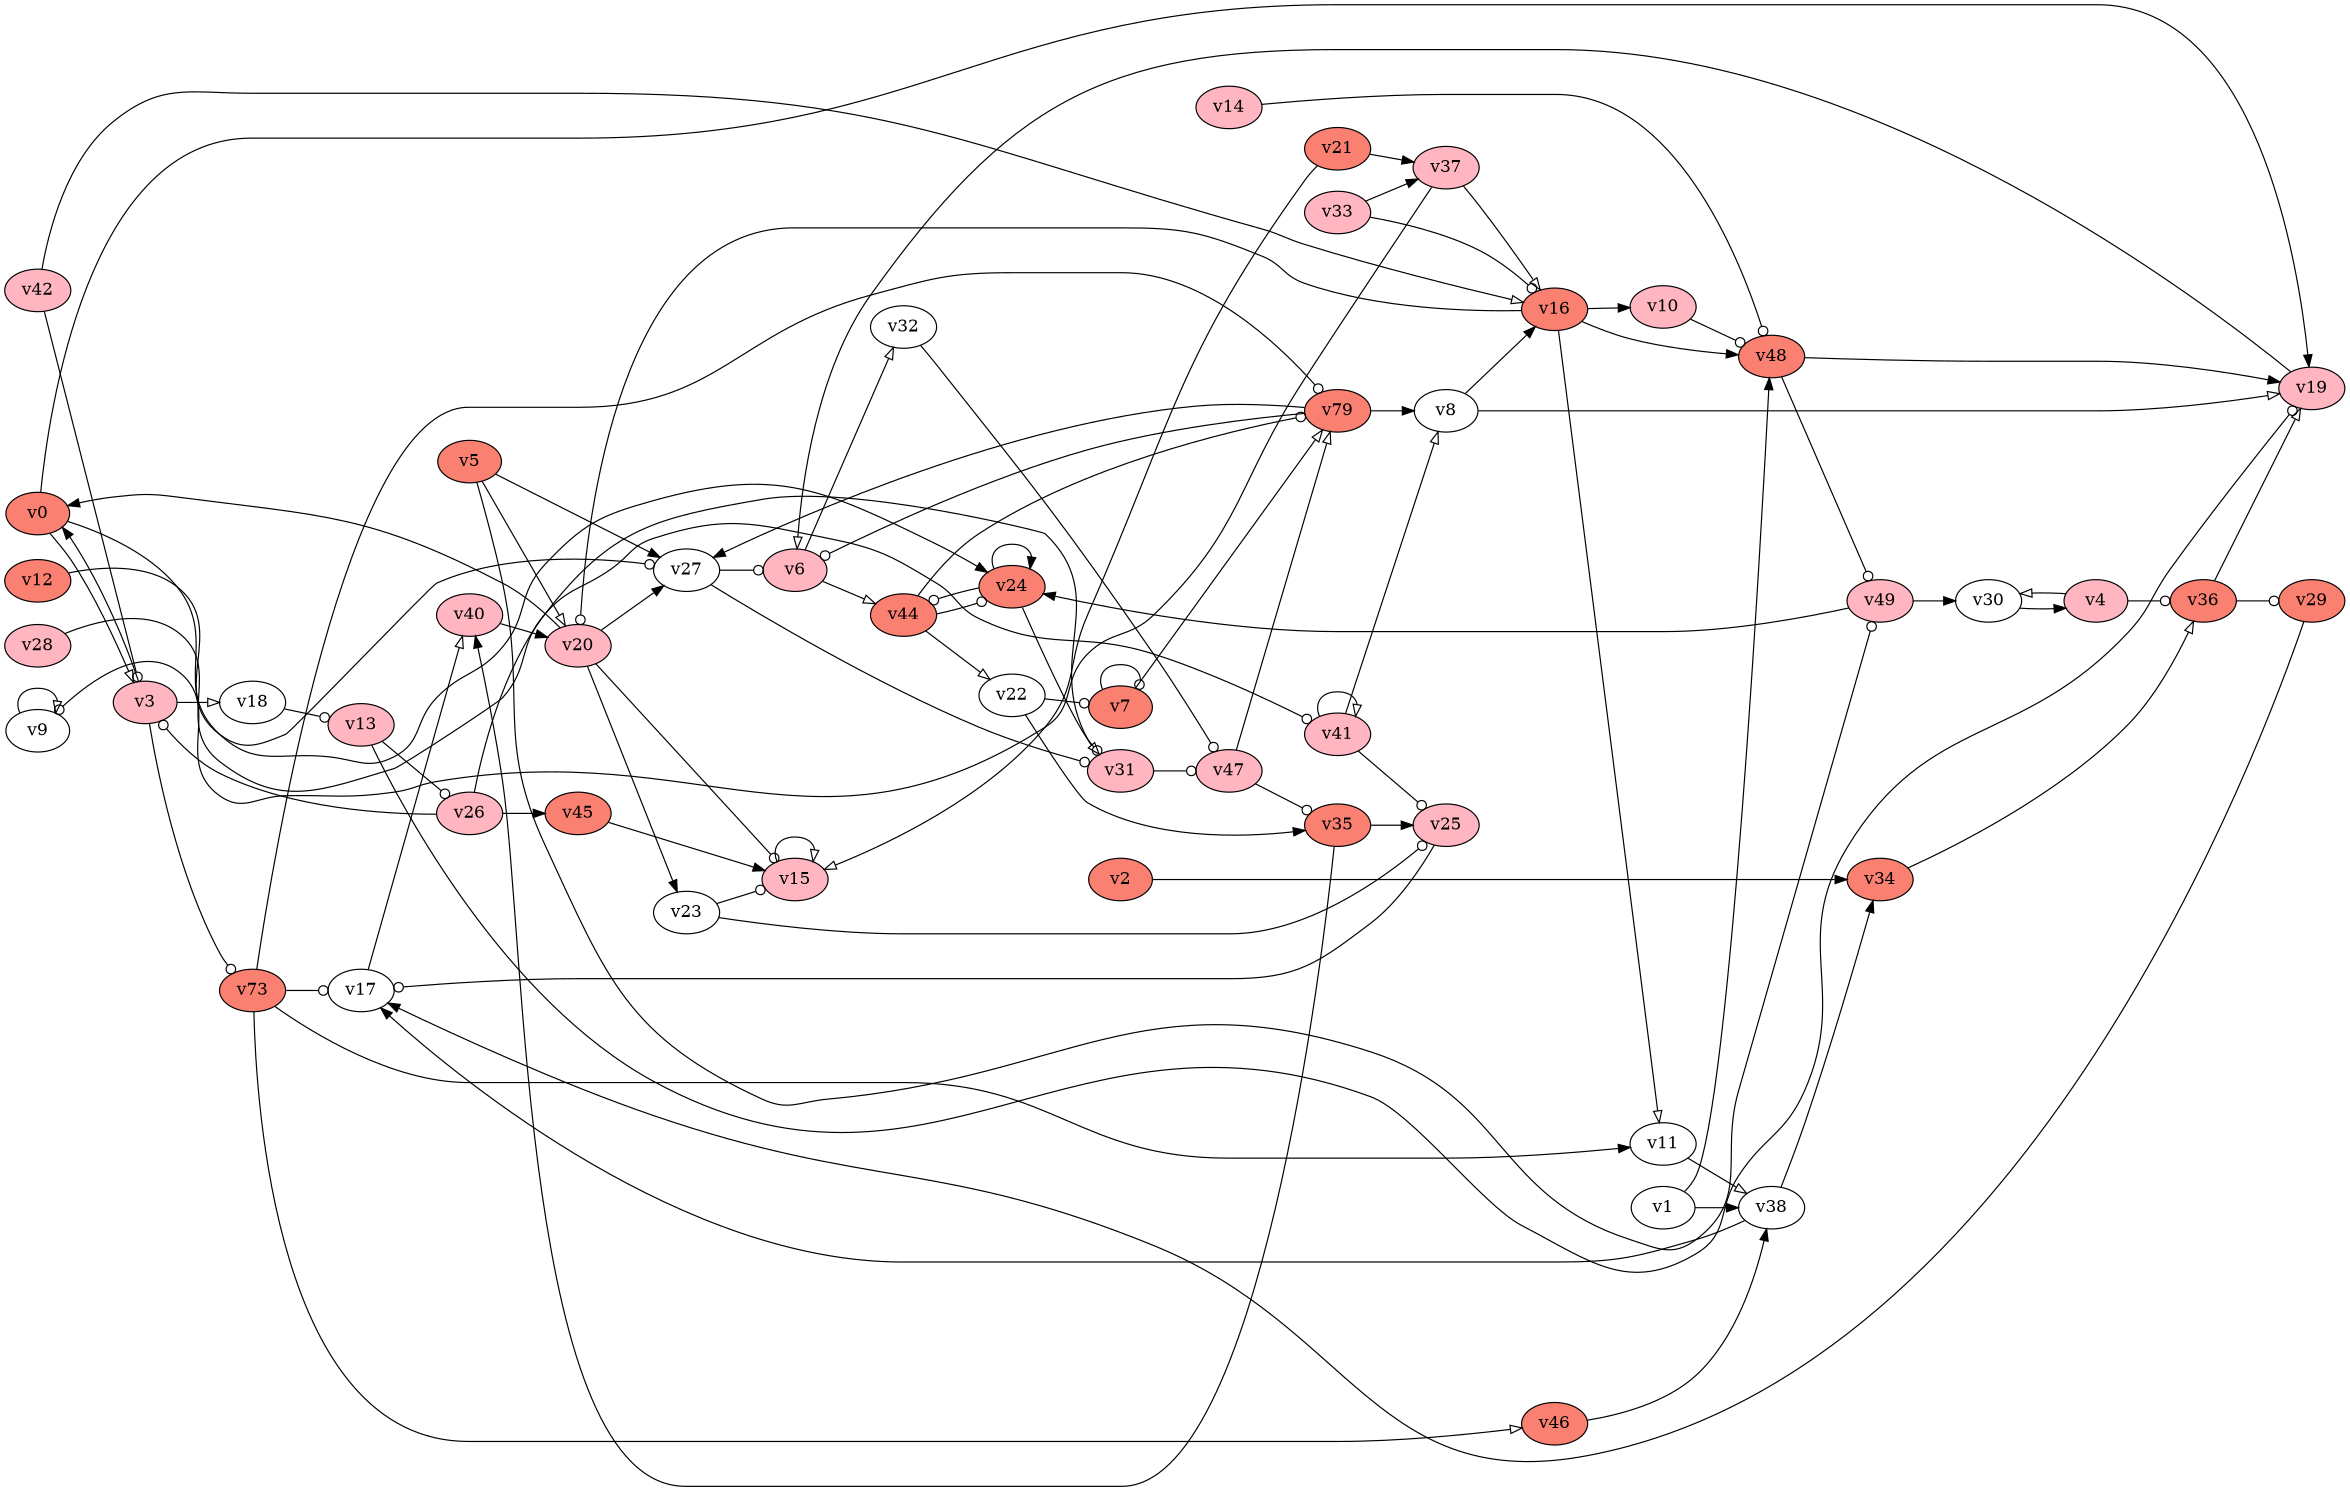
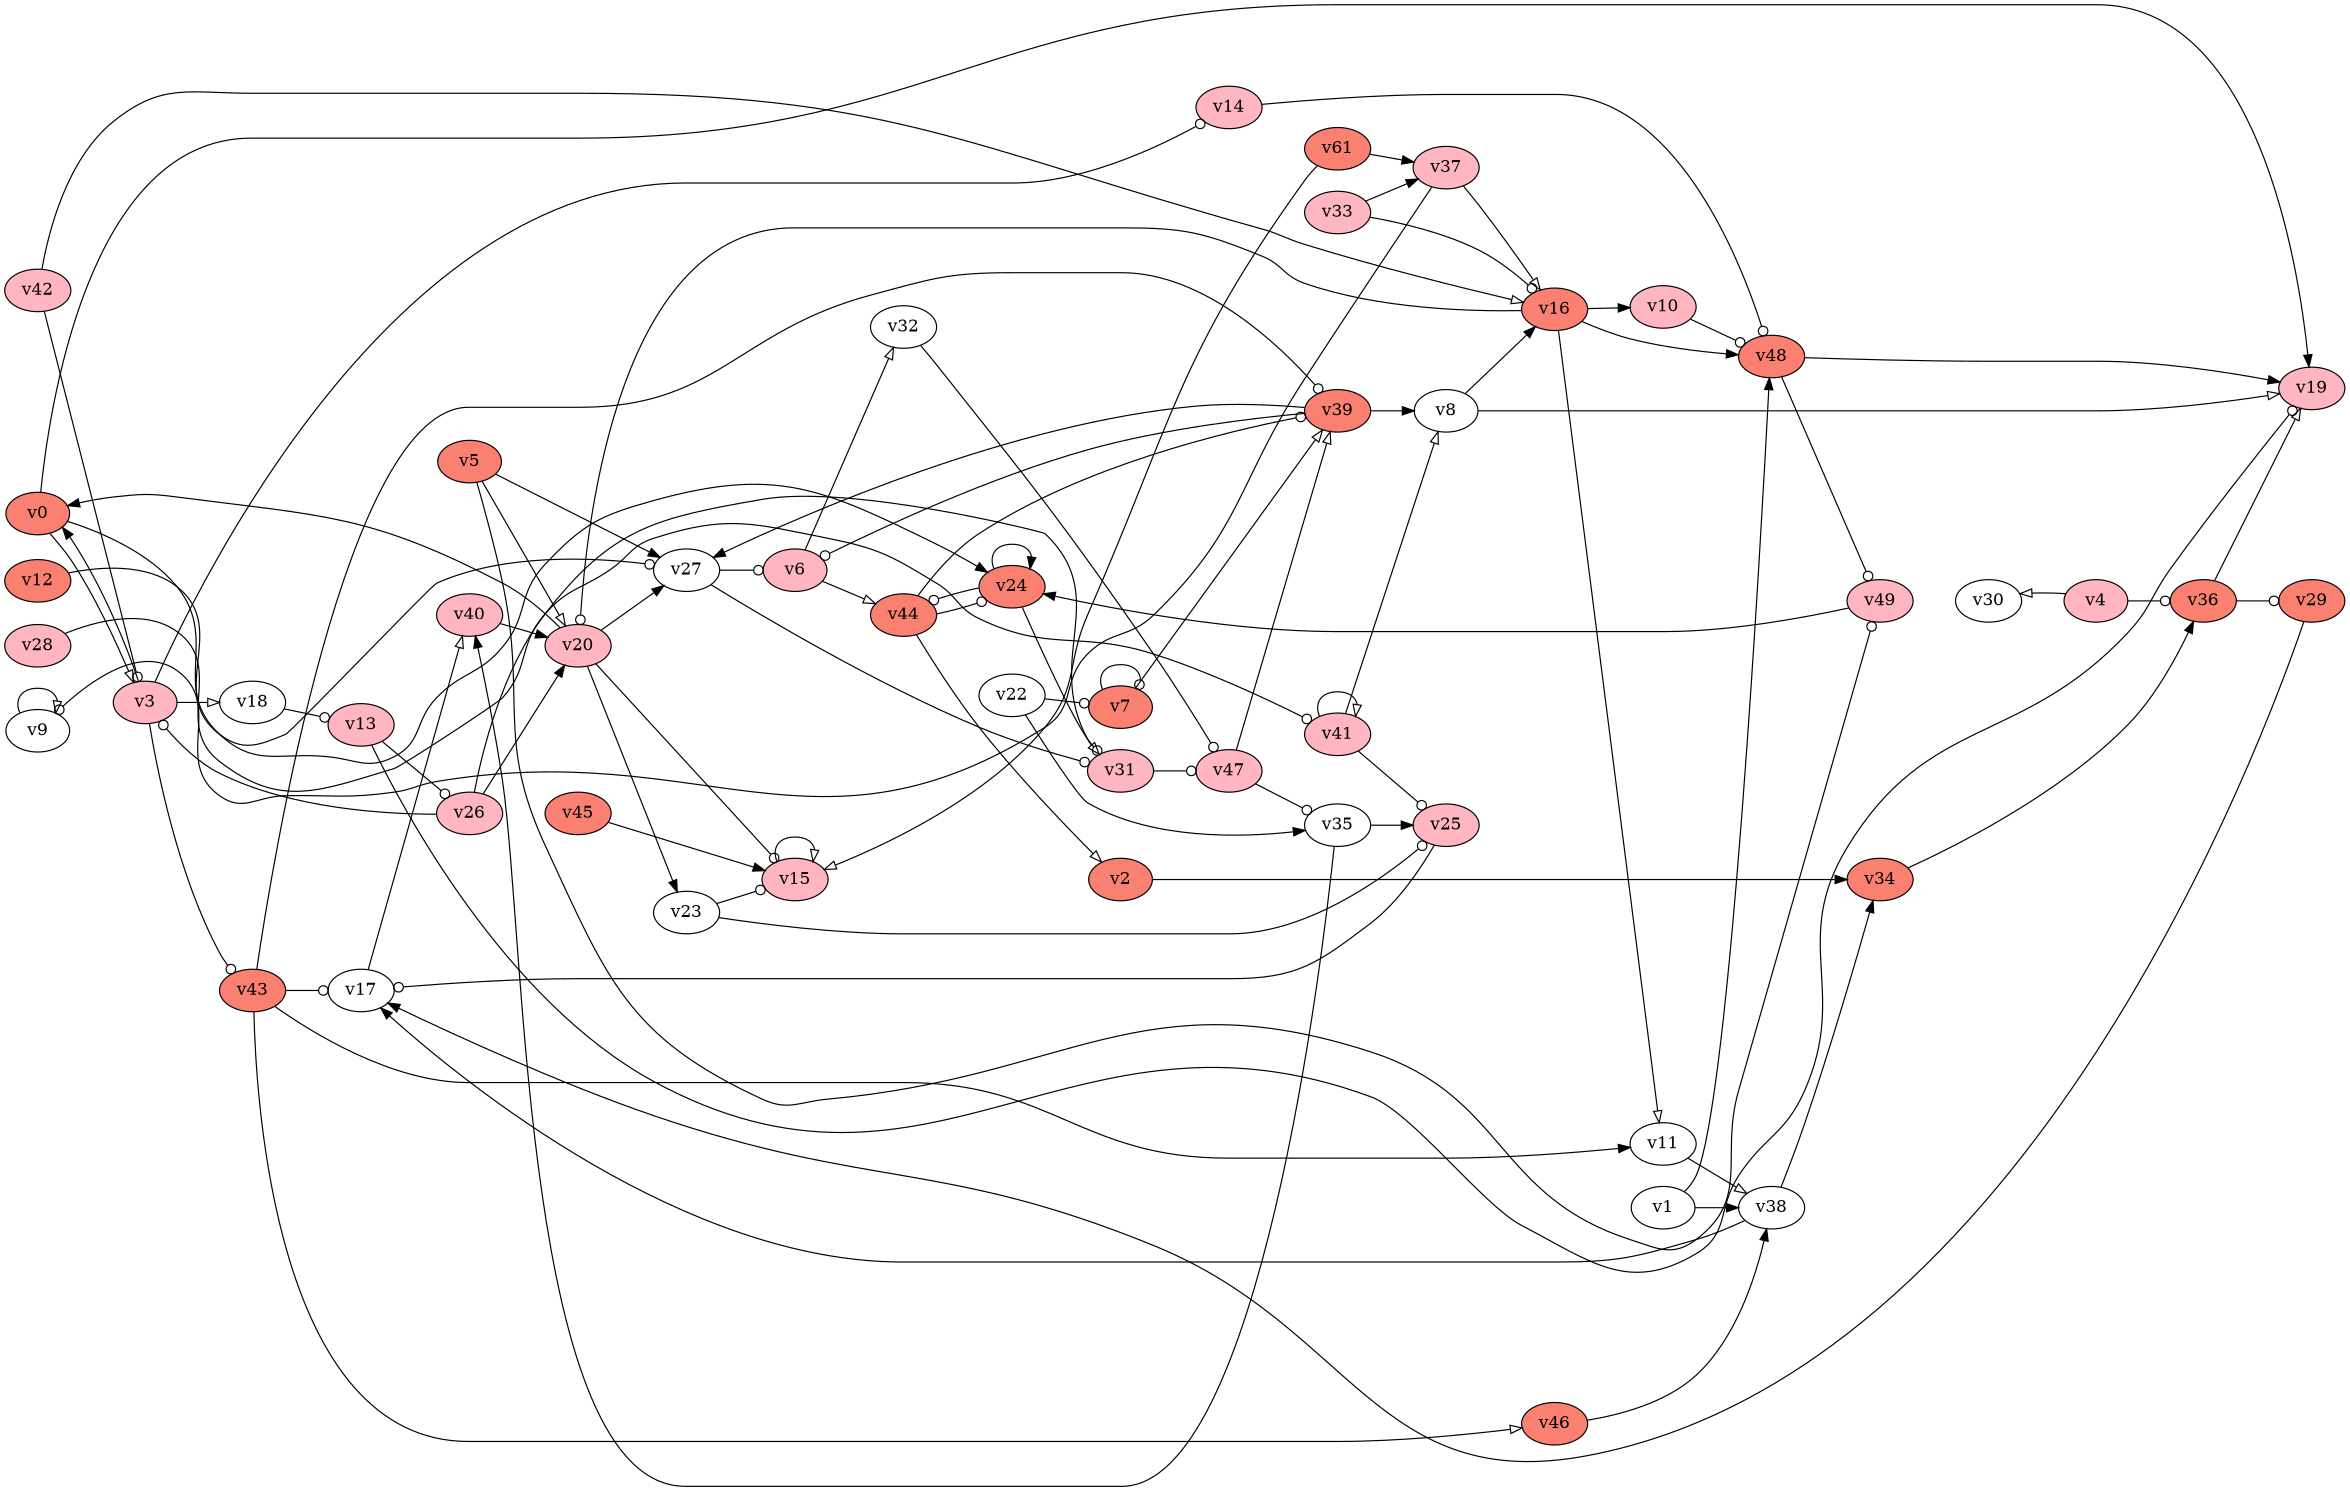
  digraph {
    rankdir=LR
    node [fillcolor=lightpink player=1 style=filled]
    edge [arrowhead=odot]
    v0 [fillcolor=salmon player=0]
    v3
    v19 [player=0]
    v24 [fillcolor=salmon]
    v14
    v18 [fillcolor=white player=0]
-   v43 [fillcolor=salmon player=0 label=v73]
+   v43 [fillcolor=salmon player=0]
    v6 [player=0]
    v44 [fillcolor=salmon player=0]
    v31 [player=0]
    v1 [fillcolor=white]
    v38 [fillcolor=white]
    v48 [fillcolor=salmon]
    v34 [fillcolor=salmon]
    v17 [fillcolor=white]
    v49 [player=0]
    v2 [fillcolor=salmon]
    v36 [fillcolor=salmon player=0]
    v13 [player=0]
-   v39 [fillcolor=salmon player=0 label=v79]
+   v39 [fillcolor=salmon player=0]
    v11 [fillcolor=white player=0]
    v46 [fillcolor=salmon player=0]
    v4 [player=0]
    v30 [fillcolor=white]
    v29 [fillcolor=salmon player=0]
    v5 [fillcolor=salmon]
    v20
    v27 [fillcolor=white]
    v15
    v23 [fillcolor=white]
    v32 [fillcolor=white]
    v47 [player=0]
    v7 [fillcolor=salmon]
    v8 [fillcolor=white player=0]
    v16 [fillcolor=salmon player=0]
    v10
    v9 [fillcolor=white player=0]
    v12 [fillcolor=salmon]
    v26 [player=0]
    v45 [fillcolor=salmon]
    v40
    v25
-   v21 [fillcolor=salmon]
+   v21 [fillcolor=salmon label=v61]
    v37
    v22 [fillcolor=white player=0]
-   v35 [fillcolor=salmon]
+   v35 [fillcolor=white]
    v28
    v41
    v33
    v42
    v0 -> v3 [arrowhead=onormal]
    v0 -> v19 [arrowhead=normal]
    v0 -> v24 [arrowhead=normal constraint="t < 14"]
    v3 -> v0 [arrowhead=normal]
+   v3 -> v14
    v3 -> v18 [arrowhead=onormal]
    v3 -> v43
-   v19 -> v6 [arrowhead=onormal constraint="t < 11"]
    v24 -> v24 [arrowhead=normal]
    v24 -> v44 [constraint="t >= 3"]
    v24 -> v31
    v14 -> v48
    v18 -> v13
    v43 -> v17
    v43 -> v39
    v43 -> v11 [arrowhead=normal]
    v43 -> v46 [arrowhead=onormal]
    v6 -> v44 [arrowhead=onormal]
    v6 -> v32 [arrowhead=onormal]
    v44 -> v24
-   v44 -> v22 [arrowhead=onormal]
+   v44 -> v2 [arrowhead=onormal]
    v44 -> v39
    v31 -> v47
    v1 -> v38 [arrowhead=normal]
    v1 -> v48 [arrowhead=normal constraint="t mod 5 == 2"]
    v38 -> v34 [arrowhead=normal]
    v38 -> v17 [arrowhead=normal]
    v48 -> v19 [arrowhead=normal]
    v48 -> v49
-   v34 -> v36 [arrowhead=onormal]
+   v34 -> v36 [arrowhead=normal]
    v17 -> v40 [arrowhead=onormal]
    v49 -> v24 [arrowhead=normal]
-   v49 -> v30 [arrowhead=normal]
    v2 -> v34 [arrowhead=normal]
    v36 -> v19 [arrowhead=onormal]
    v36 -> v29
    v13 -> v19 [constraint="t >= 5"]
    v13 -> v26
    v39 -> v6
    v39 -> v27 [arrowhead=normal]
    v39 -> v8 [arrowhead=normal]
    v11 -> v38 [arrowhead=onormal]
    v46 -> v38 [arrowhead=normal]
    v4 -> v36
    v4 -> v30 [arrowhead=onormal]
-   v30 -> v4 [arrowhead=normal]
    v29 -> v17 [arrowhead=normal constraint="t mod 5 == 3"]
    v5 -> v49 [constraint="t mod 5 == 4"]
    v5 -> v20 [arrowhead=onormal]
    v5 -> v27 [arrowhead=normal]
    v20 -> v0 [arrowhead=normal]
    v20 -> v27 [arrowhead=normal]
    v20 -> v15
    v20 -> v23 [arrowhead=normal]
    v27 -> v6
    v27 -> v31
    v15 -> v15 [arrowhead=onormal]
    v23 -> v15
    v23 -> v25
    v32 -> v47 [constraint="t mod 3 == 2"]
    v47 -> v39 [arrowhead=onormal]
    v47 -> v35
    v7 -> v39 [arrowhead=onormal constraint="t < 7"]
    v7 -> v7
    v8 -> v19 [arrowhead=onormal]
    v8 -> v16 [arrowhead=normal]
    v16 -> v48 [arrowhead=normal]
    v16 -> v11 [arrowhead=onormal]
    v16 -> v20
    v16 -> v10 [arrowhead=normal]
    v10 -> v48
    v9 -> v9 [arrowhead=onormal]
    v12 -> v27 [constraint="t >= 1"]
    v26 -> v3
    v26 -> v31 [arrowhead=onormal constraint="t >= 5"]
-   v26 -> v45 [arrowhead=normal]
+   v26 -> v20 [arrowhead=normal]
    v45 -> v15 [arrowhead=normal]
    v40 -> v20 [arrowhead=normal]
    v25 -> v17
    v21 -> v15 [arrowhead=onormal constraint="t < 10"]
    v21 -> v37 [arrowhead=normal]
    v37 -> v16 [arrowhead=onormal]
    v37 -> v9 [constraint="t >= 4"]
    v22 -> v7
    v22 -> v35 [arrowhead=normal]
    v35 -> v40 [arrowhead=normal constraint="t mod 2 == 1"]
    v35 -> v25 [arrowhead=normal]
    v28 -> v41 [constraint="t >= 3"]
    v41 -> v8 [arrowhead=onormal]
    v41 -> v25
    v41 -> v41 [arrowhead=onormal]
    v33 -> v16
    v33 -> v37 [arrowhead=normal]
    v42 -> v3
    v42 -> v16 [arrowhead=onormal]
  }
